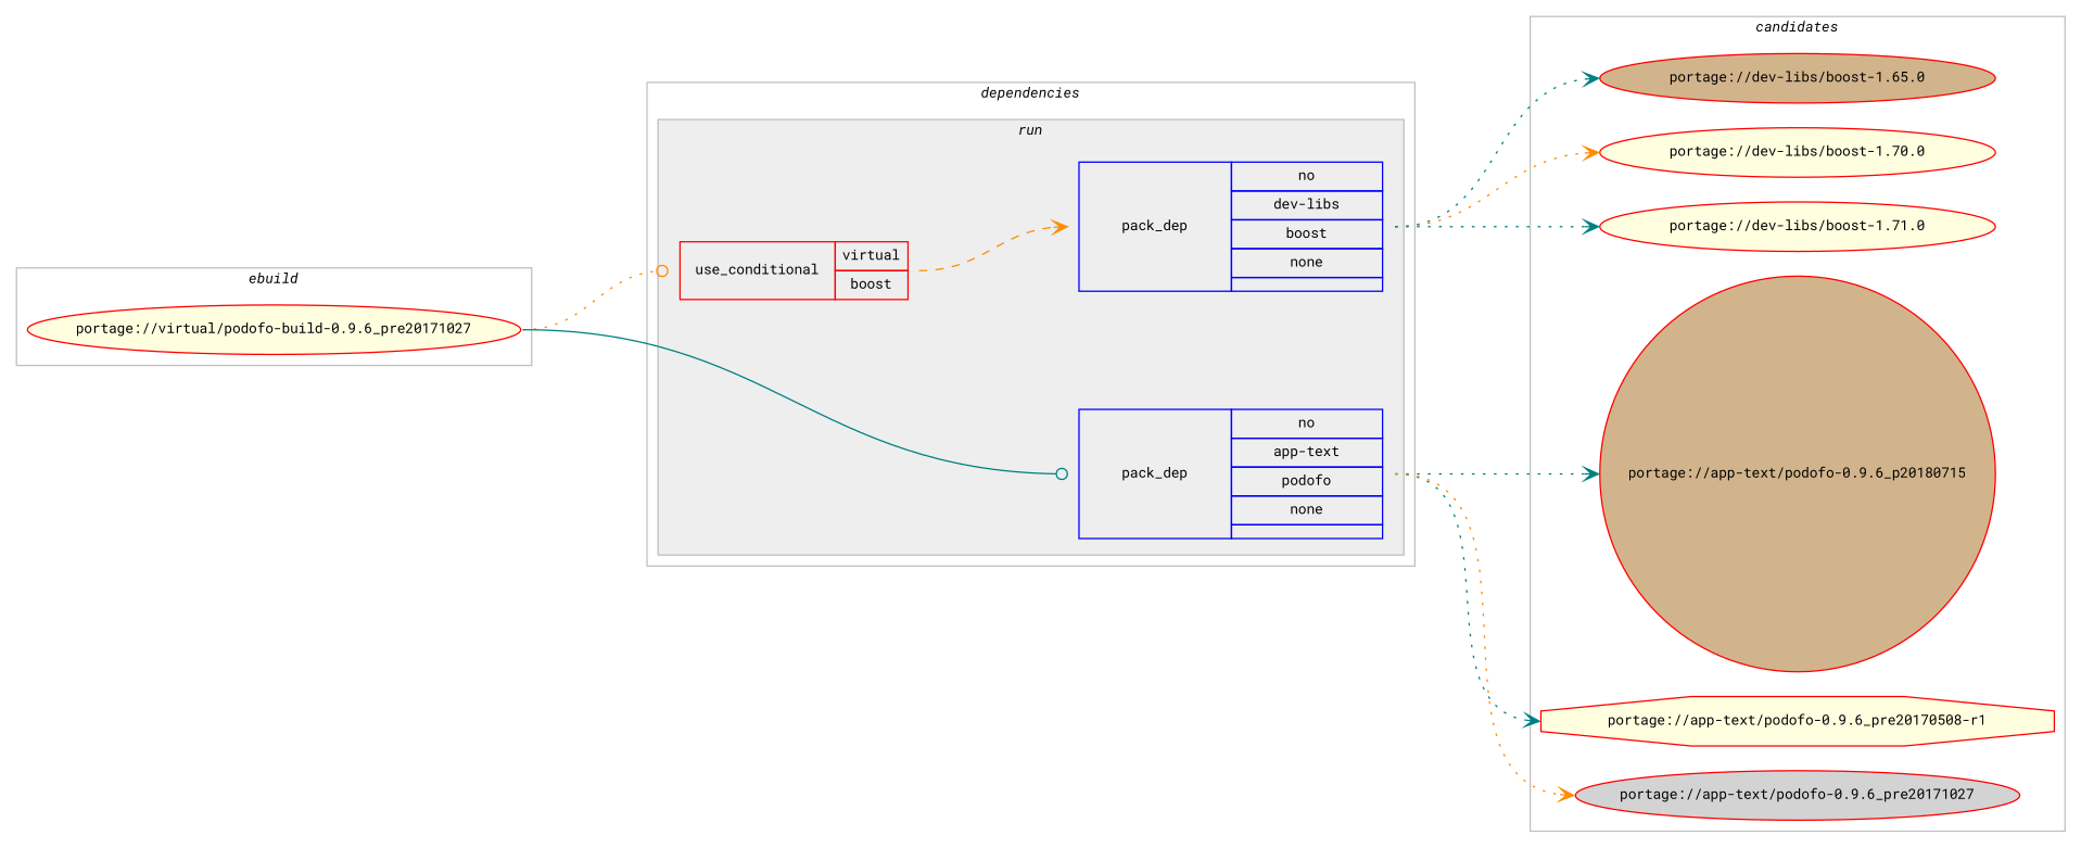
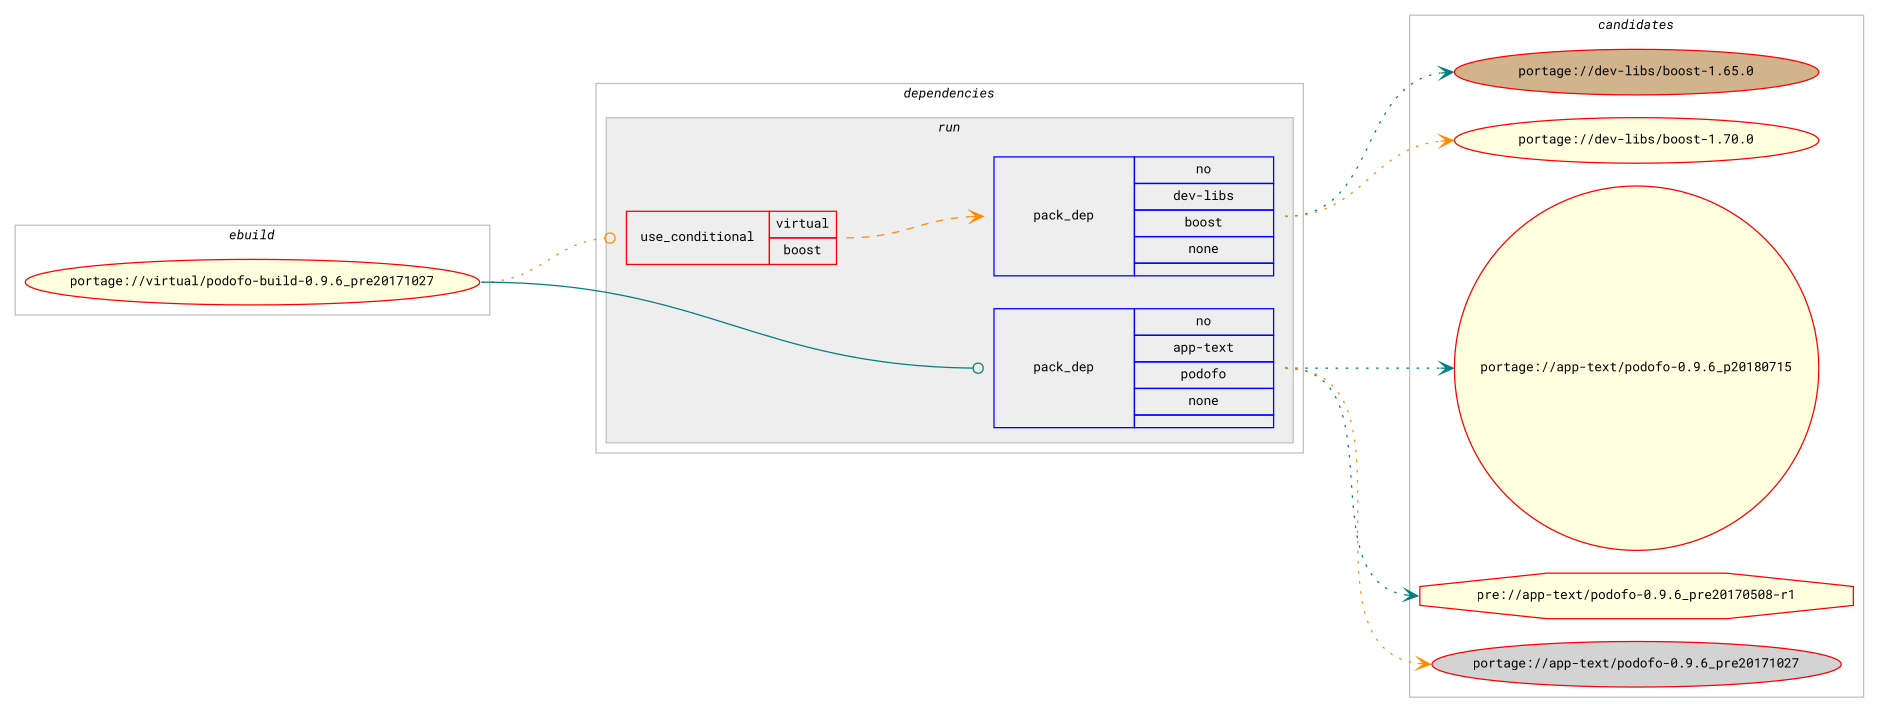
  digraph {
    compound=true
    concentrate=true
    fontname="Roboto Mono"
    fontsize=10
    newrank=true
    rankdir=LR
    ranksep=1.5
    node [color=red fillcolor=lightyellow fontname="Roboto Mono" fontsize=10 shape=ellipse style=filled]
    edge [arrowhead=vee color=teal fontname="Roboto Mono" headport=w style=dotted tailport=e weight=100]
    n1 [label="portage://virtual/podofo-build-0.9.6_pre20171027" width=4]
    n2 [color=blue label=<<TABLE BORDER="0" CELLBORDER="1" CELLSPACING="0" CELLPADDING="4" WIDTH="220"><TR><TD ROWSPAN="6" CELLPADDING="30">pack_dep</TD></TR><TR><TD WIDTH="110">no</TD></TR><TR><TD>dev-libs</TD></TR><TR><TD>boost</TD></TR><TR><TD>none</TD></TR><TR><TD></TD></TR></TABLE>> shape=none fillcolor="" style=""]
    n3 [label=<<TABLE BORDER="0" CELLBORDER="1" CELLSPACING="0" CELLPADDING="4"><TR><TD ROWSPAN="3" CELLPADDING="10">use_conditional</TD></TR><TR><TD>virtual</TD></TR><TR><TD>boost</TD></TR></TABLE>> shape=none fillcolor="" style=""]
    n4 [color=blue label=<<TABLE BORDER="0" CELLBORDER="1" CELLSPACING="0" CELLPADDING="4" WIDTH="220"><TR><TD ROWSPAN="6" CELLPADDING="30">pack_dep</TD></TR><TR><TD WIDTH="110">no</TD></TR><TR><TD>app-text</TD></TR><TR><TD>podofo</TD></TR><TR><TD>none</TD></TR><TR><TD></TD></TR></TABLE>> shape=none fillcolor="" style=""]
    n5 [fillcolor=tan label="portage://dev-libs/boost-1.65.0" width=4]
    n6 [label="portage://dev-libs/boost-1.70.0" width=4]
-   n7 [label="portage://dev-libs/boost-1.71.0" width=4]
-   n8 [fillcolor=tan label="portage://app-text/podofo-0.9.6_p20180715" shape=circle width=4]
-   n9 [label="portage://app-text/podofo-0.9.6_pre20170508-r1" shape=octagon width=4]
+   n8 [label="portage://app-text/podofo-0.9.6_p20180715" shape=circle width=4]
+   n9 [label="pre://app-text/podofo-0.9.6_pre20170508-r1" shape=octagon width=4]
    n10 [fillcolor=lightgrey label="portage://app-text/podofo-0.9.6_pre20171027" width=4]
    subgraph cluster_1 {
      color=gray
      label=<<i>dependencies</i>>
      subgraph cluster_2 {
        color=gray
        fillcolor="#eeeeee"
        label=<<i>compile</i>>
        style=filled
      }
      subgraph cluster_3 {
        color=gray
        fillcolor="#eeeeee"
        label=<<i>compile and run</i>>
        style=filled
      }
      subgraph cluster_4 {
        color=gray
        fillcolor="#eeeeee"
        label=<<i>run</i>>
        style=filled
        subgraph sub_5 {
          color=gray
          fillcolor="#eeeeee"
          label=<<i>run</i>>
          style=filled
          n3
          subgraph sub_6 {
            color=gray
            fillcolor="#eeeeee"
            label=<<i>run</i>>
            style=filled
            n2
          }
        }
        subgraph sub_7 {
          color=gray
          fillcolor="#eeeeee"
          label=<<i>run</i>>
          style=filled
          n4
        }
      }
    }
    subgraph cluster_8 {
      color=gray
      label=<<i>ebuild</i>>
      rank=same
      n1
    }
    subgraph cluster_9 {
      color=gray
      label=<<i>candidates</i>>
      rank=same
      subgraph sub_10 {
        color=black
        label=<<i>candidates</i>>
        nodesep=1
        rank=same
        n5
        n6
-       n7
      }
      subgraph sub_11 {
        color=black
        label=<<i>candidates</i>>
        nodesep=1
        rank=same
        n8
        n9
        n10
      }
    }
    n1 -> n3 [arrowhead=odot color=darkorange weight=20]
    n1 -> n4 [arrowhead=odot style=solid weight=20]
    n2 -> n5
    n2 -> n6 [color=darkorange]
-   n2 -> n7
    n3 -> n2 [color=darkorange style=dashed weight=20]
    n4 -> n8
    n4 -> n9
    n4 -> n10 [color=darkorange]
  }
